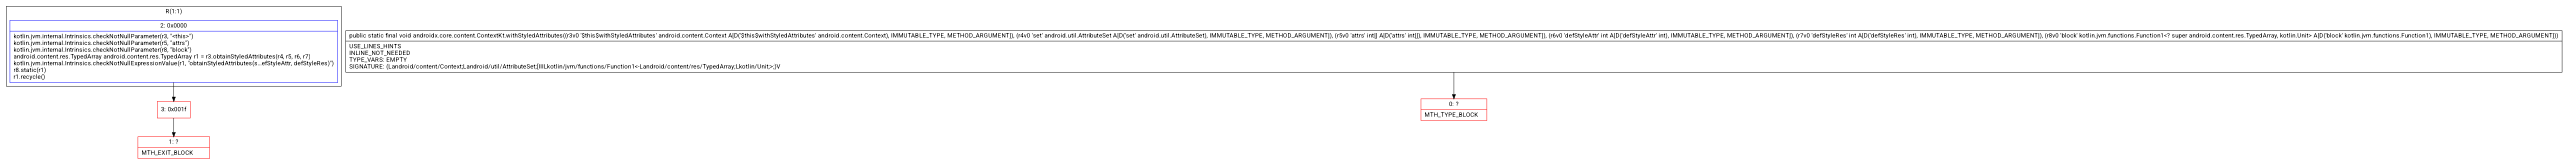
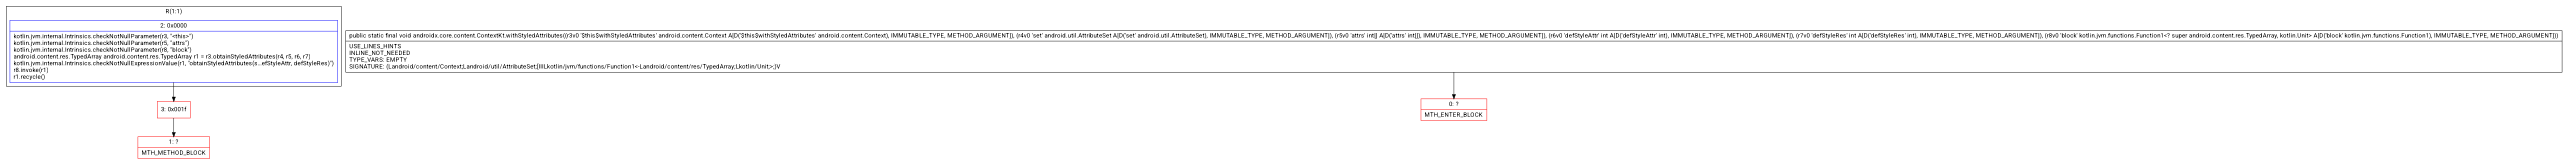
  digraph {
    fontname=Roboto
    node [color=red fontname=Roboto shape=record]
    edge [fontname=Roboto]
-   n1 [color=blue label="{2\:\ 0x0000|kotlin.jvm.internal.Intrinsics.checkNotNullParameter(r3, \"\<this\>\")\lkotlin.jvm.internal.Intrinsics.checkNotNullParameter(r5, \"attrs\")\lkotlin.jvm.internal.Intrinsics.checkNotNullParameter(r8, \"block\")\landroid.content.res.TypedArray android.content.res.TypedArray r1 = r3.obtainStyledAttributes(r4, r5, r6, r7)\lkotlin.jvm.internal.Intrinsics.checkNotNullExpressionValue(r1, \"obtainStyledAttributes(s…efStyleAttr, defStyleRes)\")\lr8.static(r1)\lr1.recycle()\l}"]
+   n1 [color=blue label="{2\:\ 0x0000|kotlin.jvm.internal.Intrinsics.checkNotNullParameter(r3, \"\<this\>\")\lkotlin.jvm.internal.Intrinsics.checkNotNullParameter(r5, \"attrs\")\lkotlin.jvm.internal.Intrinsics.checkNotNullParameter(r8, \"block\")\landroid.content.res.TypedArray android.content.res.TypedArray r1 = r3.obtainStyledAttributes(r4, r5, r6, r7)\lkotlin.jvm.internal.Intrinsics.checkNotNullExpressionValue(r1, \"obtainStyledAttributes(s…efStyleAttr, defStyleRes)\")\lr8.invoke(r1)\lr1.recycle()\l}"]
    n2 [label="{3\:\ 0x001f}"]
-   n3 [label="{1\:\ ?|MTH_EXIT_BLOCK\l}"]
-   n4 [label="{0\:\ ?|MTH_TYPE_BLOCK\l}"]
+   n3 [label="{1\:\ ?|MTH_METHOD_BLOCK\l}"]
+   n4 [label="{0\:\ ?|MTH_ENTER_BLOCK\l}"]
    n5 [label="{public static final void androidx.core.content.ContextKt.withStyledAttributes((r3v0 '$this$withStyledAttributes' android.content.Context A[D('$this$withStyledAttributes' android.content.Context), IMMUTABLE_TYPE, METHOD_ARGUMENT]), (r4v0 'set' android.util.AttributeSet A[D('set' android.util.AttributeSet), IMMUTABLE_TYPE, METHOD_ARGUMENT]), (r5v0 'attrs' int[] A[D('attrs' int[]), IMMUTABLE_TYPE, METHOD_ARGUMENT]), (r6v0 'defStyleAttr' int A[D('defStyleAttr' int), IMMUTABLE_TYPE, METHOD_ARGUMENT]), (r7v0 'defStyleRes' int A[D('defStyleRes' int), IMMUTABLE_TYPE, METHOD_ARGUMENT]), (r8v0 'block' kotlin.jvm.functions.Function1\<? super android.content.res.TypedArray, kotlin.Unit\> A[D('block' kotlin.jvm.functions.Function1), IMMUTABLE_TYPE, METHOD_ARGUMENT]))  | USE_LINES_HINTS\lINLINE_NOT_NEEDED\lTYPE_VARS: EMPTY\lSIGNATURE: (Landroid\/content\/Context;Landroid\/util\/AttributeSet;[IIILkotlin\/jvm\/functions\/Function1\<\-Landroid\/content\/res\/TypedArray;Lkotlin\/Unit;\>;)V\l}" color=""]
    subgraph cluster_1 {
      label="R(1:1)"
      n1
    }
    n1 -> n2
    n2 -> n3
    n5 -> n4
  }
